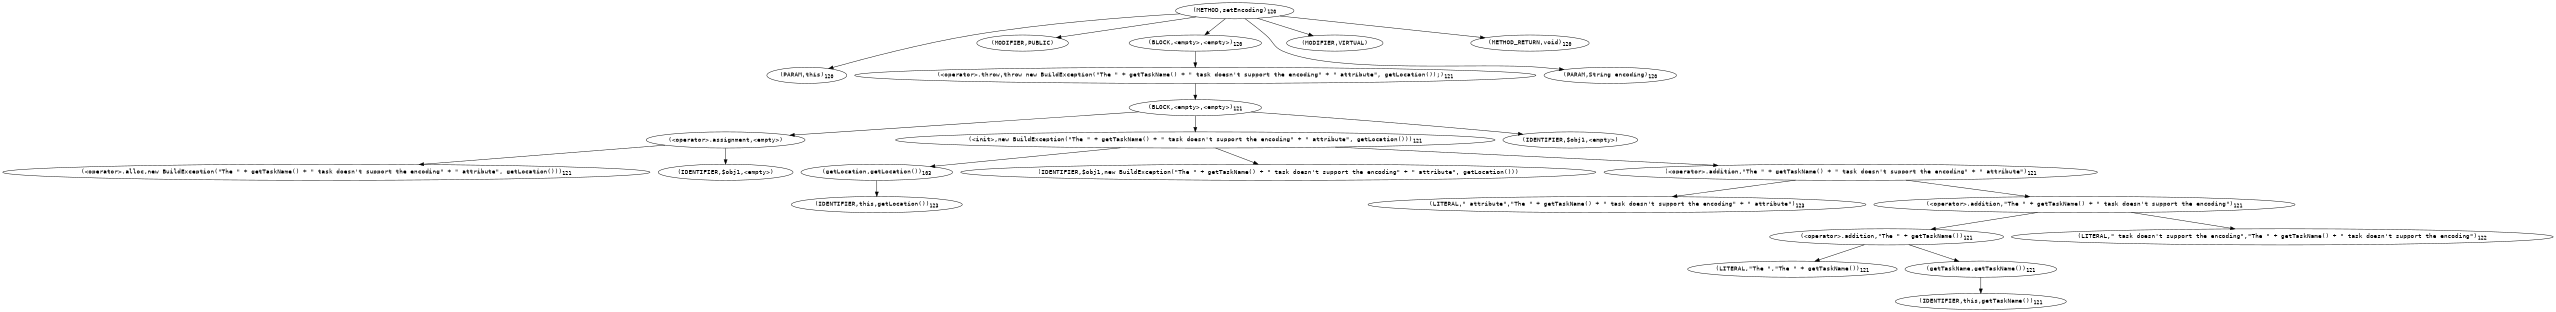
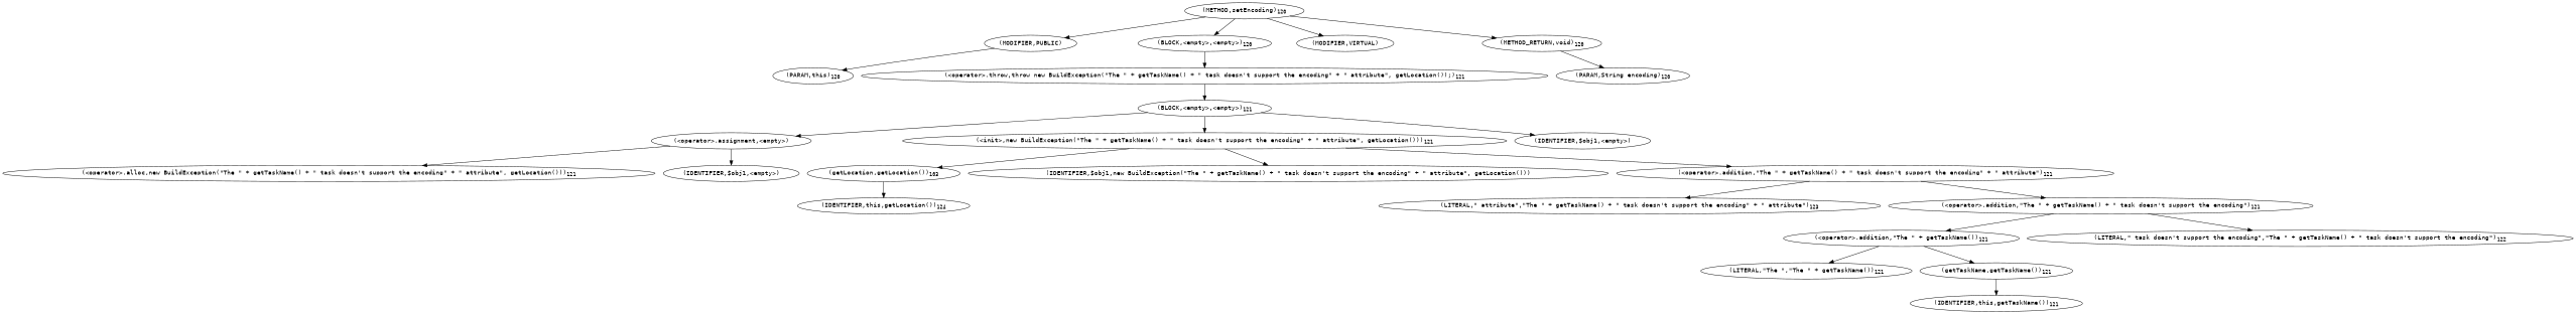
  digraph {
    fontname="DejaVu Sans Mono"
    node [fontname="DejaVu Sans Mono"]
    edge [fontname="DejaVu Sans Mono"]
    n1 [label=<(METHOD,setEncoding)<SUB>120</SUB>>]
    n2 [label=<(PARAM,this)<SUB>120</SUB>>]
    n3 [label=<(PARAM,String encoding)<SUB>120</SUB>>]
    n4 [label=<(BLOCK,&lt;empty&gt;,&lt;empty&gt;)<SUB>120</SUB>>]
    n5 [label=<(MODIFIER,PUBLIC)>]
    n6 [label=<(MODIFIER,VIRTUAL)>]
    n7 [label=<(METHOD_RETURN,void)<SUB>120</SUB>>]
    n8 [label=<(&lt;operator&gt;.throw,throw new BuildException(&quot;The &quot; + getTaskName() + &quot; task doesn't support the encoding&quot; + &quot; attribute&quot;, getLocation());)<SUB>121</SUB>>]
    n9 [label=<(BLOCK,&lt;empty&gt;,&lt;empty&gt;)<SUB>121</SUB>>]
    n10 [label=<(&lt;operator&gt;.assignment,&lt;empty&gt;)>]
    n11 [label=<(&lt;init&gt;,new BuildException(&quot;The &quot; + getTaskName() + &quot; task doesn't support the encoding&quot; + &quot; attribute&quot;, getLocation()))<SUB>121</SUB>>]
    n12 [label=<(IDENTIFIER,$obj1,&lt;empty&gt;)>]
    n13 [label=<(IDENTIFIER,$obj1,&lt;empty&gt;)>]
    n14 [label=<(&lt;operator&gt;.alloc,new BuildException(&quot;The &quot; + getTaskName() + &quot; task doesn't support the encoding&quot; + &quot; attribute&quot;, getLocation()))<SUB>121</SUB>>]
    n15 [label=<(IDENTIFIER,$obj1,new BuildException(&quot;The &quot; + getTaskName() + &quot; task doesn't support the encoding&quot; + &quot; attribute&quot;, getLocation()))>]
    n16 [label=<(&lt;operator&gt;.addition,&quot;The &quot; + getTaskName() + &quot; task doesn't support the encoding&quot; + &quot; attribute&quot;)<SUB>121</SUB>>]
    n17 [label=<(getLocation,getLocation())<SUB>103</SUB>>]
    n18 [label=<(&lt;operator&gt;.addition,&quot;The &quot; + getTaskName() + &quot; task doesn't support the encoding&quot;)<SUB>121</SUB>>]
    n19 [label=<(LITERAL,&quot; attribute&quot;,&quot;The &quot; + getTaskName() + &quot; task doesn't support the encoding&quot; + &quot; attribute&quot;)<SUB>123</SUB>>]
-   n20 [label=<(IDENTIFIER,this,getLocation())<SUB>123</SUB>>]
+   n20 [label=<(IDENTIFIER,this,getLocation())<SUB>124</SUB>>]
    n21 [label=<(&lt;operator&gt;.addition,&quot;The &quot; + getTaskName())<SUB>121</SUB>>]
    n22 [label=<(LITERAL,&quot; task doesn't support the encoding&quot;,&quot;The &quot; + getTaskName() + &quot; task doesn't support the encoding&quot;)<SUB>122</SUB>>]
    n23 [label=<(LITERAL,&quot;The &quot;,&quot;The &quot; + getTaskName())<SUB>121</SUB>>]
    n24 [label=<(getTaskName,getTaskName())<SUB>121</SUB>>]
    n25 [label=<(IDENTIFIER,this,getTaskName())<SUB>121</SUB>>]
-   n1 -> n2
-   n1 -> n3
+   n5 -> n2
+   n7 -> n3
    n1 -> n4
    n1 -> n5
    n1 -> n6
    n1 -> n7
    n4 -> n8
    n8 -> n9
    n9 -> n10
    n9 -> n11
    n9 -> n12
    n10 -> n13
    n10 -> n14
    n11 -> n15
    n11 -> n16
    n11 -> n17
    n16 -> n18
    n16 -> n19
    n17 -> n20
    n18 -> n21
    n18 -> n22
    n21 -> n23
    n21 -> n24
    n24 -> n25
  }
